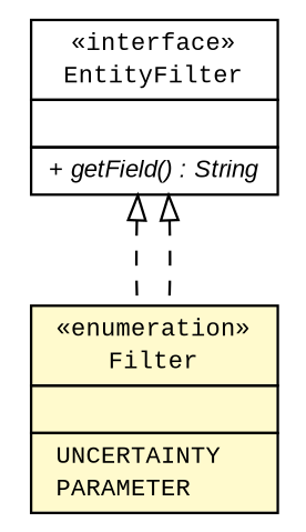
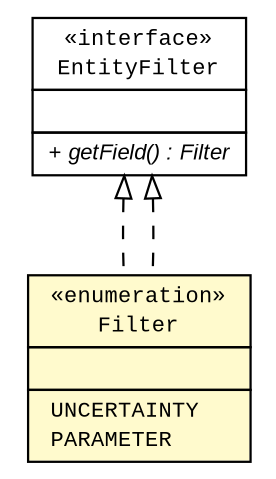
  digraph {
    nodesep=0.25
    ranksep=0.5
    fontname="Liberation Mono"
    node [fontcolor=black fontname="Liberation Mono" fontsize=10.0 shape=plaintext]
    edge [arrowtail=empty dir=back fontname="Liberation Mono" fontsize=10 headport=p labelfontname=arial labelfontsize=10 style=dashed tailport=p]
-   n1 [label=<<table title="gov.sandia.cf.model.query.EntityFilter" border="0" cellborder="1" cellspacing="0" cellpadding="2" port="p" href="./query/EntityFilter.html"> 		<tr><td><table border="0" cellspacing="0" cellpadding="1"> <tr><td align="center" balign="center"> &#171;interface&#187; </td></tr> <tr><td align="center" balign="center"> EntityFilter </td></tr> 		</table></td></tr> 		<tr><td><table border="0" cellspacing="0" cellpadding="1"> <tr><td align="left" balign="left">  </td></tr> 		</table></td></tr> 		<tr><td><table border="0" cellspacing="0" cellpadding="1"> <tr><td align="left" balign="left"><font face="arial italic" point-size="10.0"> + getField() : String </font></td></tr> 		</table></td></tr> 		</table>>]
+   n1 [label=<<table title="gov.sandia.cf.model.query.EntityFilter" border="0" cellborder="1" cellspacing="0" cellpadding="2" port="p" href="./query/EntityFilter.html"> 		<tr><td><table border="0" cellspacing="0" cellpadding="1"> <tr><td align="center" balign="center"> &#171;interface&#187; </td></tr> <tr><td align="center" balign="center"> EntityFilter </td></tr> 		</table></td></tr> 		<tr><td><table border="0" cellspacing="0" cellpadding="1"> <tr><td align="left" balign="left">  </td></tr> 		</table></td></tr> 		<tr><td><table border="0" cellspacing="0" cellpadding="1"> <tr><td align="left" balign="left"><font face="arial italic" point-size="10.0"> + getField() : Filter </font></td></tr> 		</table></td></tr> 		</table>>]
    n2 [label=<<table title="gov.sandia.cf.model.UncertaintyValue.Filter" border="0" cellborder="1" cellspacing="0" cellpadding="2" port="p" bgcolor="lemonChiffon" href="./UncertaintyValue.Filter.html"> 		<tr><td><table border="0" cellspacing="0" cellpadding="1"> <tr><td align="center" balign="center"> &#171;enumeration&#187; </td></tr> <tr><td align="center" balign="center"> Filter </td></tr> 		</table></td></tr> 		<tr><td><table border="0" cellspacing="0" cellpadding="1"> <tr><td align="left" balign="left">  </td></tr> 		</table></td></tr> 		<tr><td><table border="0" cellspacing="0" cellpadding="1"> <tr><td align="left" balign="left"> UNCERTAINTY </td></tr> <tr><td align="left" balign="left"> PARAMETER </td></tr> 		</table></td></tr> 		</table>>]
    n1 -> n2
    n1 -> n2
  }
